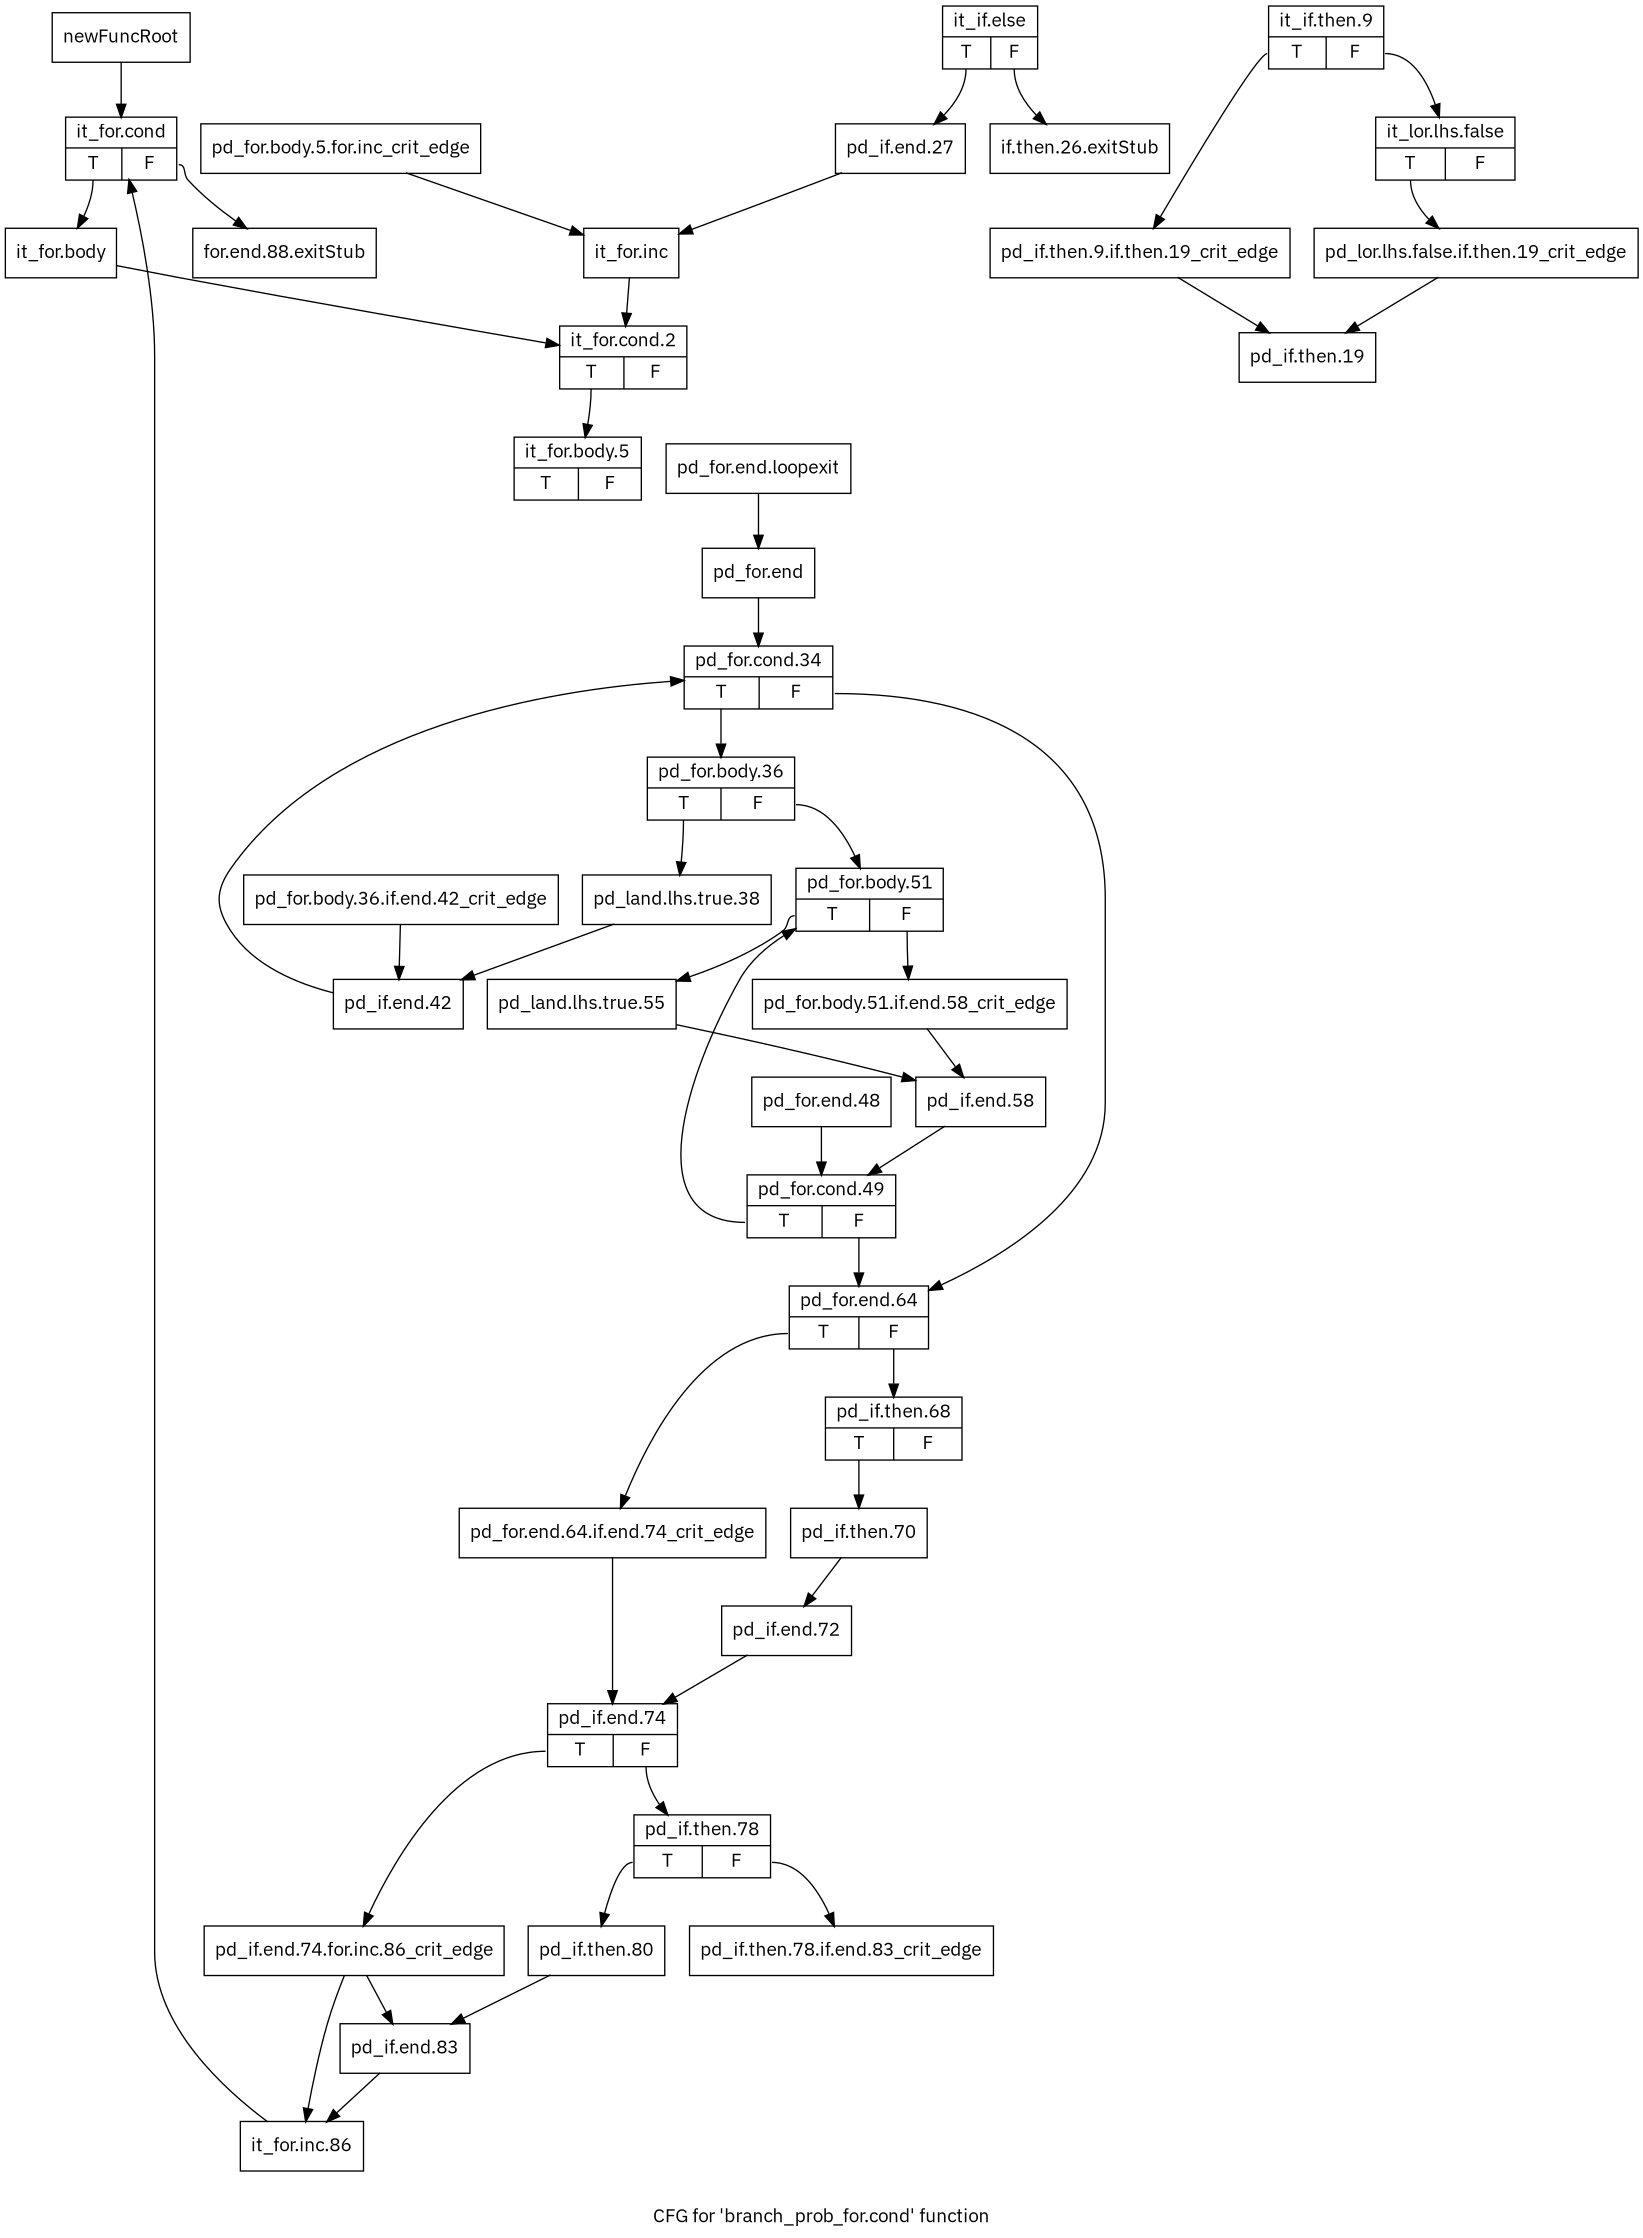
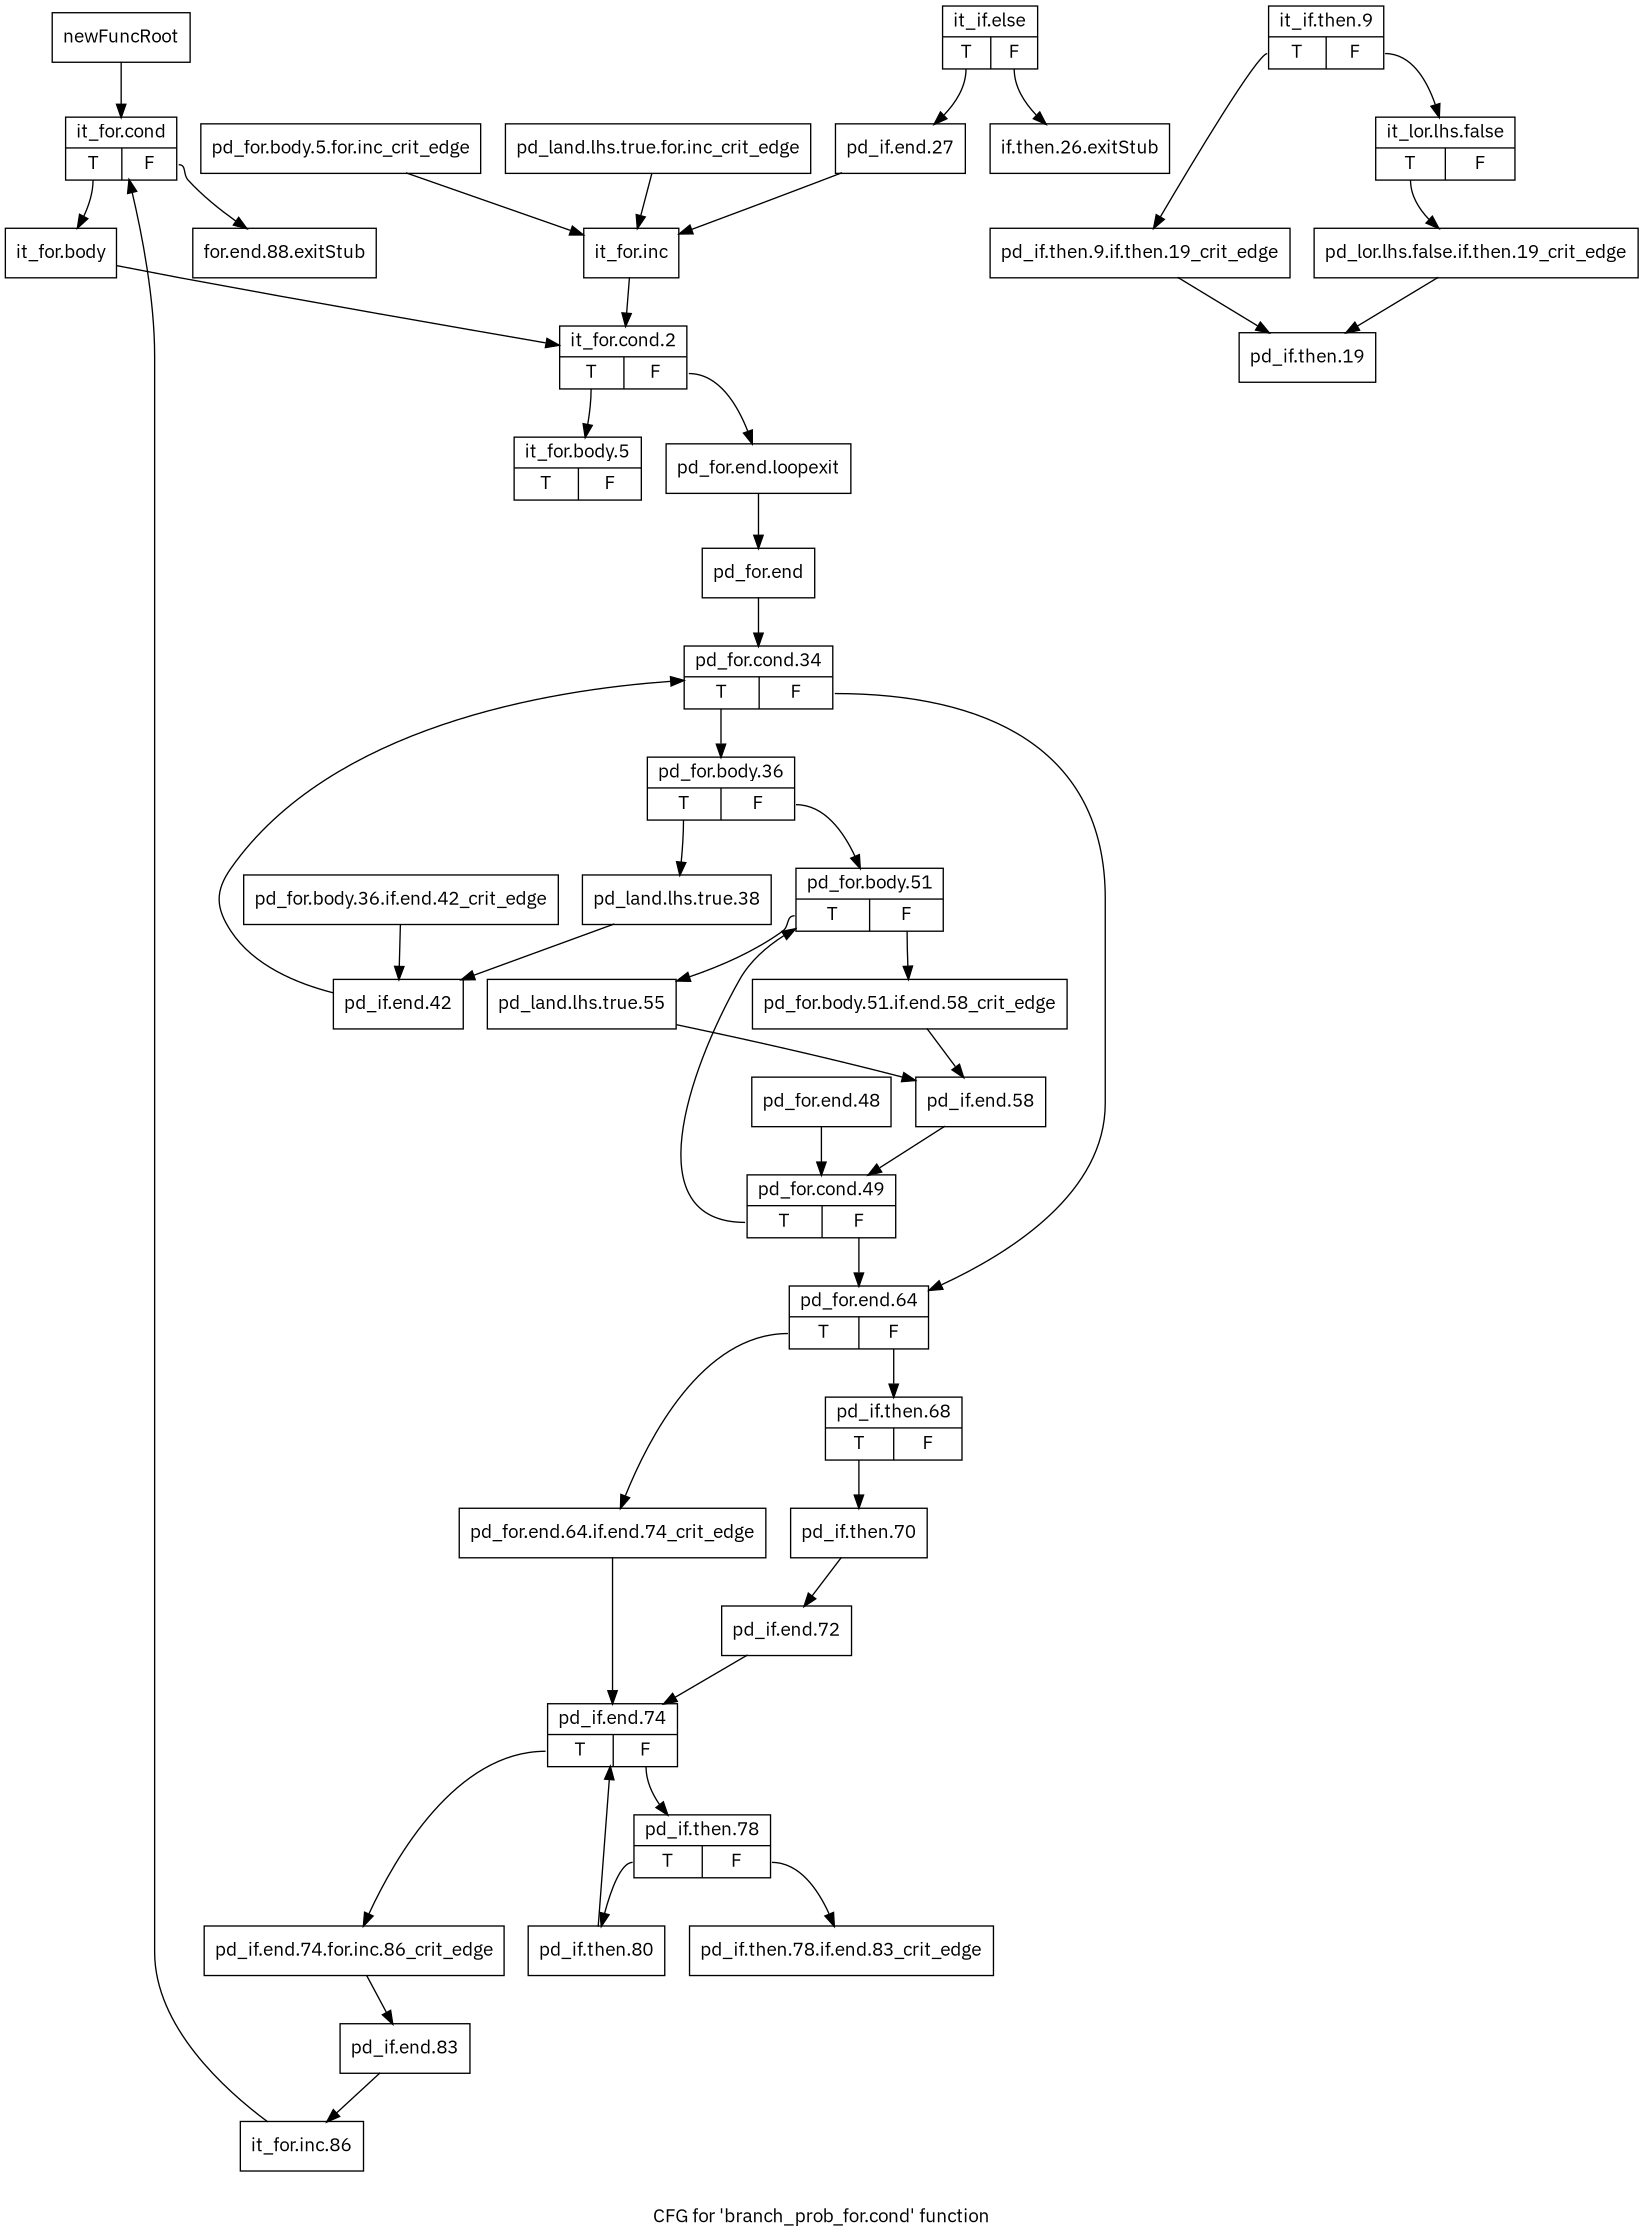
  digraph {
    fontname="IBM Plex Sans"
    label="CFG for 'branch_prob_for.cond' function"
    node [fontname="IBM Plex Sans" shape=record]
    edge [fontname="IBM Plex Sans"]
    n1 [label="{newFuncRoot}"]
    n2 [label="{it_for.cond|{<s0>T|<s1>F}}"]
    n3 [label="{for.end.88.exitStub}"]
    n4 [label="{it_for.body}"]
    n5 [label="{it_for.cond.2|{<s0>T|<s1>F}}"]
    n6 [label="{if.then.26.exitStub}"]
    n7 [label="{it_for.body.5|{<s0>T|<s1>F}}"]
    n8 [label="{pd_for.end.loopexit}"]
    n9 [label="{pd_for.end}"]
    n10 [label="{pd_for.body.5.for.inc_crit_edge}"]
    n11 [label="{it_for.inc}"]
    n12 [label="{pd_for.cond.34|{<s0>T|<s1>F}}"]
    n13 [label="{pd_for.body.36|{<s0>T|<s1>F}}"]
    n14 [label="{pd_for.end.64|{<s0>T|<s1>F}}"]
    n15 [label="{it_if.then.9|{<s0>T|<s1>F}}"]
    n16 [label="{pd_if.then.9.if.then.19_crit_edge}"]
    n17 [label="{it_lor.lhs.false|{<s0>T|<s1>F}}"]
+   n18 [label="{pd_land.lhs.true.for.inc_crit_edge}"]
    n19 [label="{pd_if.then.19}"]
    n20 [label="{pd_lor.lhs.false.if.then.19_crit_edge}"]
    n21 [label="{it_if.else|{<s0>T|<s1>F}}"]
    n22 [label="{pd_if.end.27}"]
    n23 [label="{pd_land.lhs.true.38}"]
    n24 [label="{pd_for.body.51|{<s0>T|<s1>F}}"]
    n25 [label="{pd_for.end.48}"]
    n26 [label="{pd_for.cond.49|{<s0>T|<s1>F}}"]
    n27 [label="{pd_if.end.42}"]
    n28 [label="{pd_for.body.36.if.end.42_crit_edge}"]
    n29 [label="{pd_land.lhs.true.55}"]
    n30 [label="{pd_for.body.51.if.end.58_crit_edge}"]
    n31 [label="{pd_for.end.64.if.end.74_crit_edge}"]
    n32 [label="{pd_if.then.68|{<s0>T|<s1>F}}"]
    n33 [label="{pd_if.end.58}"]
    n34 [label="{pd_if.end.74|{<s0>T|<s1>F}}"]
    n35 [label="{pd_if.then.70}"]
    n36 [label="{pd_if.end.74.for.inc.86_crit_edge}"]
    n37 [label="{pd_if.then.78|{<s0>T|<s1>F}}"]
    n38 [label="{pd_if.end.72}"]
    n39 [label="{it_for.inc.86}"]
    n40 [label="{pd_if.end.83}"]
    n41 [label="{pd_if.then.80}"]
    n42 [label="{pd_if.then.78.if.end.83_crit_edge}"]
    n1 -> n2
    n2 -> n3 [tailport=s1]
    n2 -> n4 [tailport=s0]
    n4 -> n5
    n5 -> n7 [tailport=s0]
+   n5 -> n8 [tailport=s1]
    n8 -> n9
    n9 -> n12
    n10 -> n11
    n11 -> n5
    n12 -> n13 [tailport=s0]
    n12 -> n14 [tailport=s1]
    n13 -> n23 [tailport=s0]
    n13 -> n24 [tailport=s1]
    n14 -> n31 [tailport=s0]
    n14 -> n32 [tailport=s1]
    n15 -> n16 [tailport=s0]
    n15 -> n17 [tailport=s1]
    n16 -> n19
    n17 -> n20 [tailport=s0]
+   n18 -> n11
    n20 -> n19
    n21 -> n6 [tailport=s1]
    n21 -> n22 [tailport=s0]
    n22 -> n11
    n23 -> n27
    n24 -> n29 [tailport=s0]
    n24 -> n30 [tailport=s1]
    n25 -> n26
    n26 -> n14 [tailport=s1]
    n26 -> n24 [tailport=s0]
    n27 -> n12
    n28 -> n27
    n29 -> n33
    n30 -> n33
    n31 -> n34
    n32 -> n35 [tailport=s0]
    n33 -> n26
    n34 -> n36 [tailport=s0]
    n34 -> n37 [tailport=s1]
    n35 -> n38
-   n36 -> n39
    n36 -> n40
    n37 -> n41 [tailport=s0]
    n37 -> n42 [tailport=s1]
    n38 -> n34
    n39 -> n2
    n40 -> n39
-   n41 -> n40
+   n41 -> n34
  }
